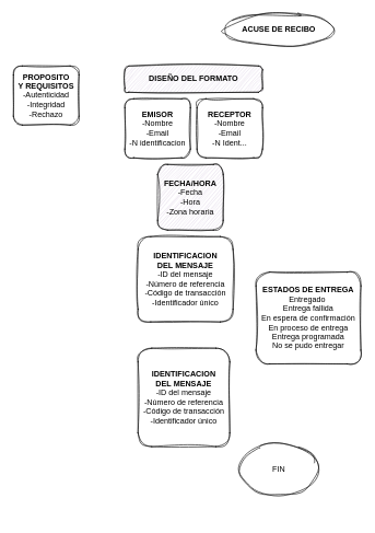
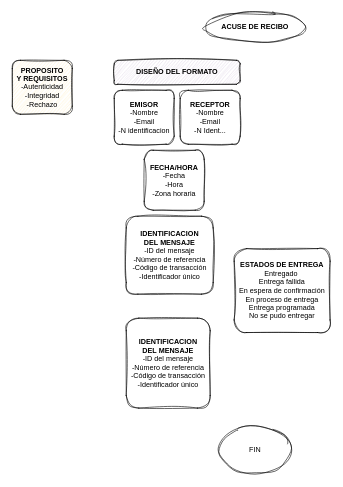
  <mxCell id="0" />
  <mxCell id="1" parent="0" />
  <mxCell id="2" value="ACUSE DE RECIBO" style="ellipse;whiteSpace=wrap;html=1;fontStyle=1;sketch=1;curveFitting=1;jiggle=2;labelBackgroundColor=none;" vertex="1" parent="1"><mxGeometry x="340" y="20" width="170" height="50" as="geometry" /></mxCell>
- <mxCell id="3" value="FIN" style="ellipse;whiteSpace=wrap;html=1;sketch=1;curveFitting=1;jiggle=2;labelBackgroundColor=none;" vertex="1" parent="1"><mxGeometry x="365" y="675" width="120" height="80" as="geometry" /></mxCell>
- <mxCell id="4" value="&lt;b&gt;PROPOSITO&lt;br&gt;Y REQUISITOS&lt;/b&gt;&lt;br&gt;-Autenticidad&lt;br&gt;-Integridad&lt;br&gt;-Rechazo" style="rounded=1;whiteSpace=wrap;html=1;sketch=1;curveFitting=1;jiggle=2;labelBackgroundColor=none;" vertex="1" parent="1"><mxGeometry x="20" y="100" width="100" height="90" as="geometry" /></mxCell>
+ <mxCell id="3" value="FIN" style="ellipse;whiteSpace=wrap;html=1;sketch=1;curveFitting=1;jiggle=2;labelBackgroundColor=none;" vertex="1" parent="1"><mxGeometry x="365" y="710" width="120" height="80" as="geometry" /></mxCell>
+ <mxCell id="4" value="&lt;b&gt;PROPOSITO&lt;br&gt;Y REQUISITOS&lt;/b&gt;&lt;br&gt;-Autenticidad&lt;br&gt;-Integridad&lt;br&gt;-Rechazo" style="rounded=1;whiteSpace=wrap;html=1;sketch=1;curveFitting=1;jiggle=2;labelBackgroundColor=none;fillColor=#fff2cc;" vertex="1" parent="1"><mxGeometry x="20" y="100" width="100" height="90" as="geometry" /></mxCell>
  <mxCell id="5" value="&lt;b&gt;EMISOR&lt;/b&gt;&lt;br&gt;-Nombre&lt;br&gt;-Email&lt;br&gt;-N identificacion" style="rounded=1;whiteSpace=wrap;html=1;sketch=1;curveFitting=1;jiggle=2;labelBackgroundColor=none;" vertex="1" parent="1"><mxGeometry x="190" y="150" width="100" height="90" as="geometry" /></mxCell>
  <mxCell id="6" value="&lt;b&gt;RECEPTOR&lt;/b&gt;&lt;br&gt;-Nombre&lt;br&gt;-Email&lt;br&gt;-N Ident..." style="rounded=1;whiteSpace=wrap;html=1;sketch=1;curveFitting=1;jiggle=2;labelBackgroundColor=none;" vertex="1" parent="1"><mxGeometry x="300" y="150" width="100" height="90" as="geometry" /></mxCell>
  <mxCell id="7" value="DISEÑO DEL FORMATO" style="rounded=1;whiteSpace=wrap;html=1;fontStyle=1;sketch=1;curveFitting=1;jiggle=2;labelBackgroundColor=none;fillColor=#e1d5e7;" vertex="1" parent="1"><mxGeometry x="190" y="100" width="210" height="40" as="geometry" /></mxCell>
- <mxCell id="8" value="&lt;b&gt;FECHA/HORA&lt;/b&gt;&lt;br&gt;&lt;div style=&quot;&quot;&gt;-Fecha&lt;/div&gt;&lt;div style=&quot;&quot;&gt;-Hora&lt;/div&gt;&lt;div style=&quot;&quot;&gt;-Zona horaria&lt;/div&gt;" style="rounded=1;whiteSpace=wrap;html=1;sketch=1;curveFitting=1;jiggle=2;labelBackgroundColor=none;fillColor=#e1d5e7;" vertex="1" parent="1"><mxGeometry x="240" y="250" width="100" height="100" as="geometry" /></mxCell>
+ <mxCell id="8" value="&lt;b&gt;FECHA/HORA&lt;/b&gt;&lt;br&gt;&lt;div style=&quot;&quot;&gt;-Fecha&lt;/div&gt;&lt;div style=&quot;&quot;&gt;-Hora&lt;/div&gt;&lt;div style=&quot;&quot;&gt;-Zona horaria&lt;/div&gt;" style="rounded=1;whiteSpace=wrap;html=1;sketch=1;curveFitting=1;jiggle=2;labelBackgroundColor=none;" vertex="1" parent="1"><mxGeometry x="240" y="250" width="100" height="100" as="geometry" /></mxCell>
  <mxCell id="9" value="&lt;div&gt;&lt;b&gt;IDENTIFICACION&lt;/b&gt;&lt;br&gt;&lt;b&gt;DEL MENSAJE&lt;/b&gt;&lt;br&gt;-ID del mensaje&lt;/div&gt;&lt;div&gt;-Número de referencia&lt;/div&gt;&lt;div&gt;-Código de transacción&lt;/div&gt;&lt;div&gt;-Identificador único&lt;/div&gt;" style="rounded=1;whiteSpace=wrap;html=1;sketch=1;curveFitting=1;jiggle=2;labelBackgroundColor=none;" vertex="1" parent="1"><mxGeometry x="210" y="360" width="145" height="130" as="geometry" /></mxCell>
  <mxCell id="10" value="&lt;div&gt;&lt;b&gt;IDENTIFICACION&lt;/b&gt;&lt;br&gt;&lt;b&gt;DEL MENSAJE&lt;/b&gt;&lt;br&gt;-ID del mensaje&lt;/div&gt;&lt;div&gt;-Número de referencia&lt;/div&gt;&lt;div&gt;-Código de transacción&lt;/div&gt;&lt;div&gt;-Identificador único&lt;/div&gt;" style="rounded=1;whiteSpace=wrap;html=1;sketch=1;curveFitting=1;jiggle=2;labelBackgroundColor=none;" vertex="1" parent="1"><mxGeometry x="210" y="530" width="140" height="150" as="geometry" /></mxCell>
  <mxCell id="11" value="&lt;div&gt;&lt;b&gt;ESTADOS DE ENTREGA&lt;/b&gt;&lt;/div&gt;&lt;div&gt;&lt;div&gt;Entregado&amp;nbsp;&lt;/div&gt;&lt;div&gt;Entrega fallida&lt;/div&gt;&lt;div&gt;&lt;span style=&quot;background-color: initial;&quot;&gt;En espera de confirmación&lt;/span&gt;&lt;br&gt;&lt;/div&gt;&lt;div&gt;En proceso de entrega&lt;/div&gt;&lt;div&gt;Entrega programada&lt;/div&gt;&lt;div&gt;&lt;span style=&quot;background-color: initial;&quot;&gt;No se pudo entregar&lt;/span&gt;&lt;br&gt;&lt;/div&gt;&lt;/div&gt;" style="rounded=1;whiteSpace=wrap;html=1;sketch=1;curveFitting=1;jiggle=2;labelBackgroundColor=none;" vertex="1" parent="1"><mxGeometry x="390" y="414" width="160" height="140" as="geometry" /></mxCell>
